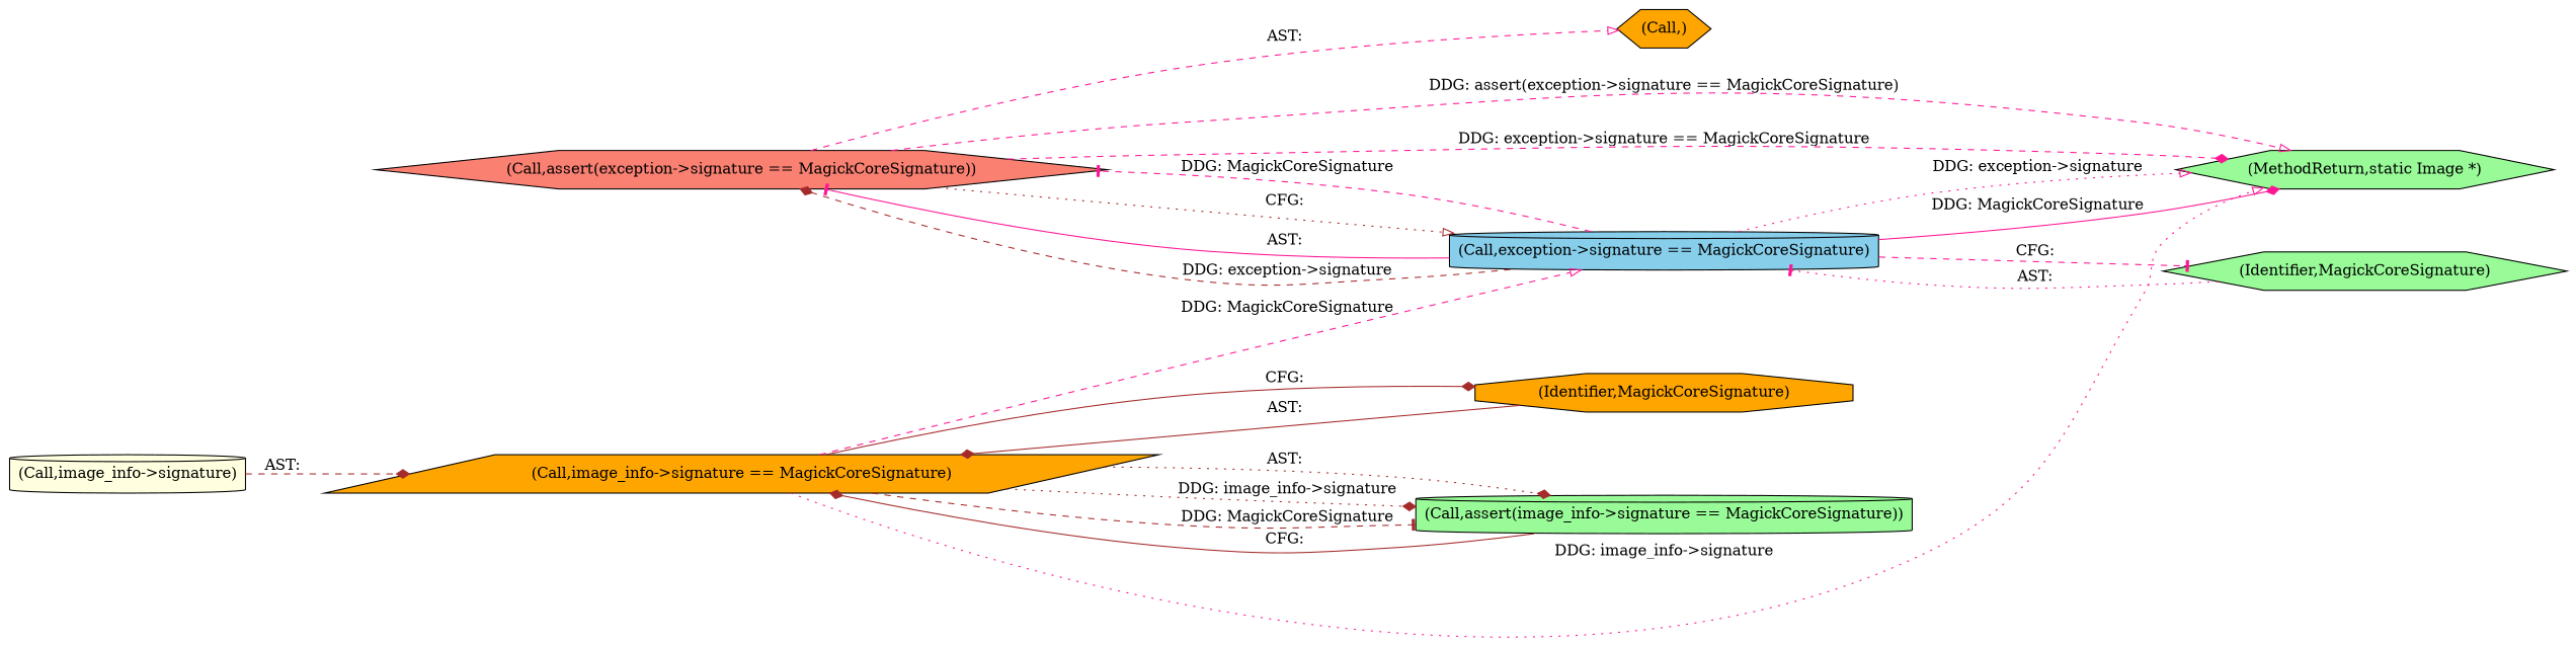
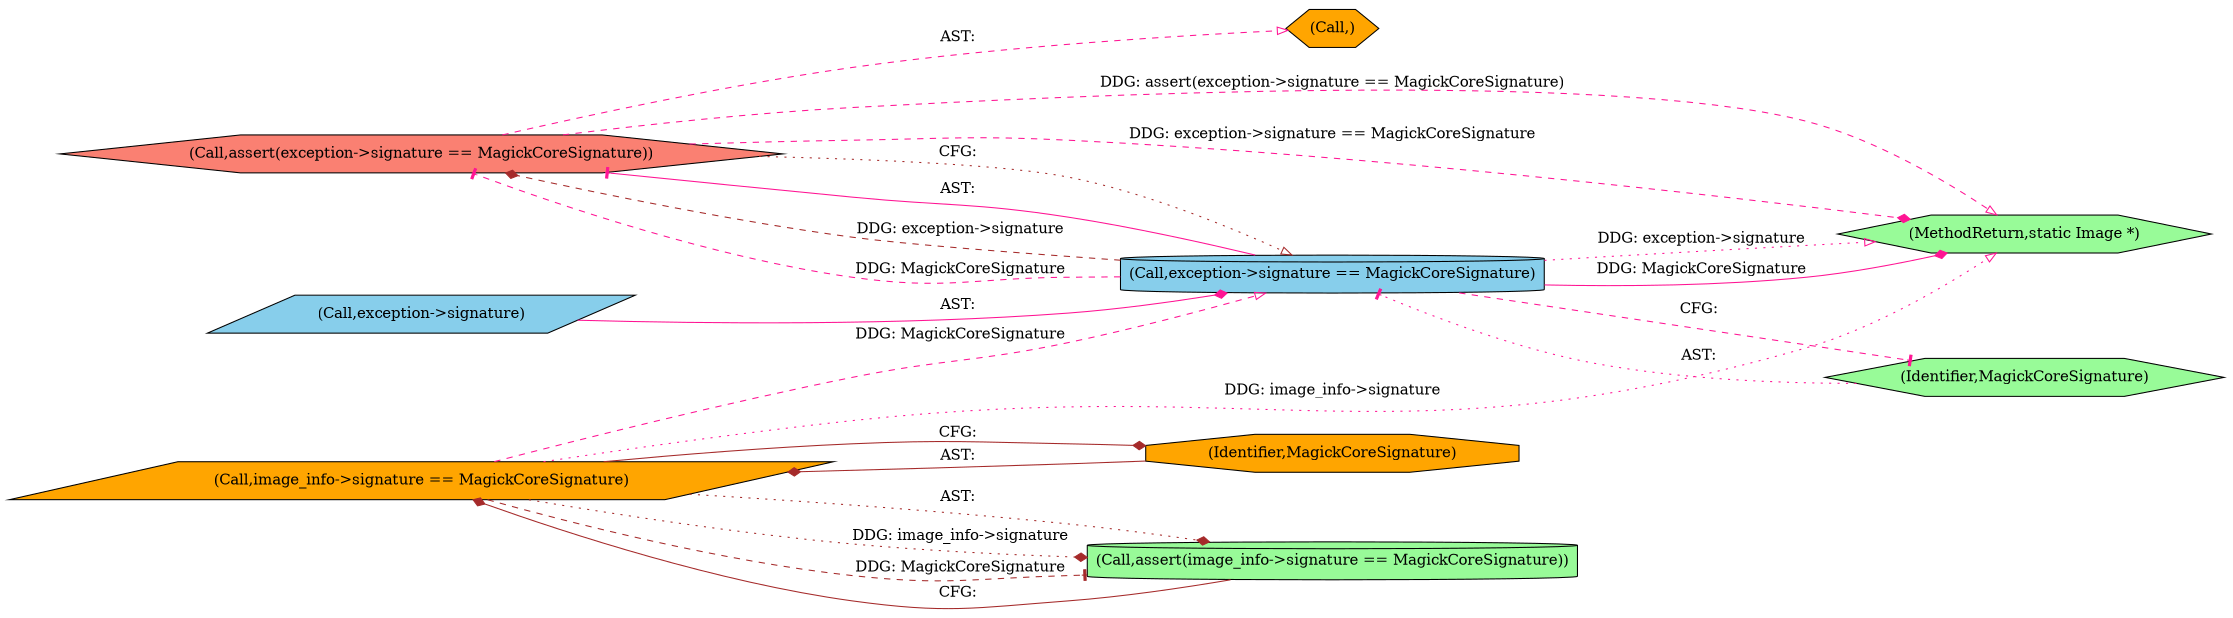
  digraph {
    rankdir=LR
    node [fillcolor=orange shape=hexagon style=filled]
    edge [arrowhead=diamond color=deeppink style=dashed]
    n1 [fillcolor=salmon label="(Call,assert(exception->signature == MagickCoreSignature))"]
    n2 [fillcolor=skyblue label="(Call,exception->signature == MagickCoreSignature)" shape=cylinder]
    n3 [label="(Call,)"]
    n4 [fillcolor=palegreen label="(MethodReturn,static Image *)"]
    n5 [fillcolor=palegreen label="(Identifier,MagickCoreSignature)"]
    n6 [label="(Call,image_info->signature == MagickCoreSignature)" shape=parallelogram]
    n7 [label="(Identifier,MagickCoreSignature)" shape=octagon]
    n8 [fillcolor=palegreen label="(Call,assert(image_info->signature == MagickCoreSignature))" shape=cylinder]
-   n9 [fillcolor=lightyellow label="(Call,image_info->signature)" shape=cylinder]
+   n10 [fillcolor=skyblue label="(Call,exception->signature)" shape=parallelogram]
    n1 -> n2 [arrowhead=onormal color=brown label="CFG: " style=dotted]
    n1 -> n3 [arrowhead=onormal label="AST: "]
    n1 -> n4 [arrowhead=onormal label="DDG: assert(exception->signature == MagickCoreSignature)"]
    n1 -> n4 [label="DDG: exception->signature == MagickCoreSignature"]
    n2 -> n1 [arrowhead=tee label="AST: " style=solid]
    n2 -> n1 [color=brown label="DDG: exception->signature"]
    n2 -> n1 [arrowhead=tee label="DDG: MagickCoreSignature"]
    n2 -> n4 [arrowhead=onormal label="DDG: exception->signature" style=dotted]
    n2 -> n4 [label="DDG: MagickCoreSignature" style=solid]
    n2 -> n5 [arrowhead=tee label="CFG: "]
    n5 -> n2 [arrowhead=tee label="AST: " style=dotted]
    n6 -> n2 [arrowhead=onormal label="DDG: MagickCoreSignature"]
    n6 -> n4 [arrowhead=onormal label="DDG: image_info->signature" style=dotted]
    n6 -> n7 [color=brown label="CFG: " style=solid]
    n6 -> n8 [color=brown label="AST: " style=dotted]
    n6 -> n8 [color=brown label="DDG: image_info->signature" style=dotted]
    n6 -> n8 [arrowhead=tee color=brown label="DDG: MagickCoreSignature"]
    n7 -> n6 [color=brown label="AST: " style=solid]
    n8 -> n6 [color=brown label="CFG: " style=solid]
-   n9 -> n6 [color=brown label="AST: "]
+   n10 -> n2 [label="AST: " style=solid]
  }
